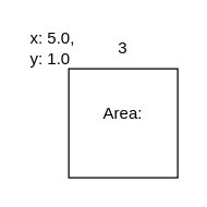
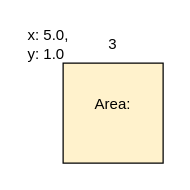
  <mxCell id="0" />
  <mxCell id="1" parent="0" />
- <mxCell id="2" value="Area:&lt;div&gt;&lt;br/&gt;&lt;/div&gt;" style="whiteSpace=wrap;html=1;aspect=fixed;" vertex="1" parent="1"><mxGeometry x="50" y="50" width="80" height="80" as="geometry" /></mxCell>
+ <mxCell id="2" value="Area:&lt;div&gt;&lt;br/&gt;&lt;/div&gt;" style="whiteSpace=wrap;html=1;aspect=fixed;fillColor=#fff2cc;" vertex="1" parent="1"><mxGeometry x="50" y="50" width="80" height="80" as="geometry" /></mxCell>
  <mxCell id="3" value="&lt;div style=&quot;&quot;&gt;&lt;span style=&quot;background-color: transparent;&quot;&gt;x: 5.0,&lt;br&gt;y: 1.0&lt;/span&gt;&lt;/div&gt;" style="text;html=1;align=left;verticalAlign=middle;whiteSpace=wrap;rounded=0;" vertex="1" parent="1"><mxGeometry x="20" y="20" width="60" height="30" as="geometry" /></mxCell>
  <mxCell id="4" value="3" style="text;html=1;align=center;verticalAlign=middle;whiteSpace=wrap;rounded=0;" vertex="1" parent="1"><mxGeometry x="60" y="20" width="60" height="30" as="geometry" /></mxCell>
